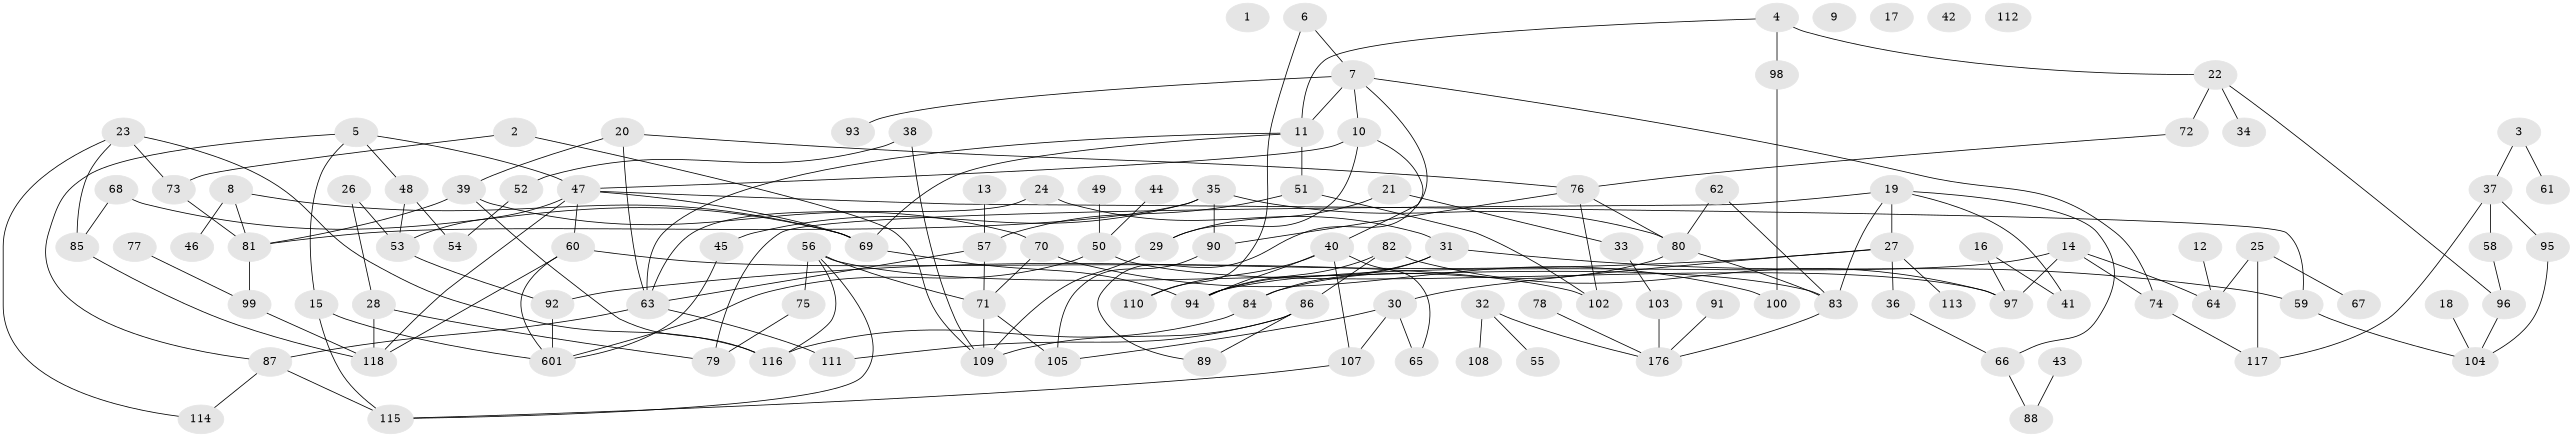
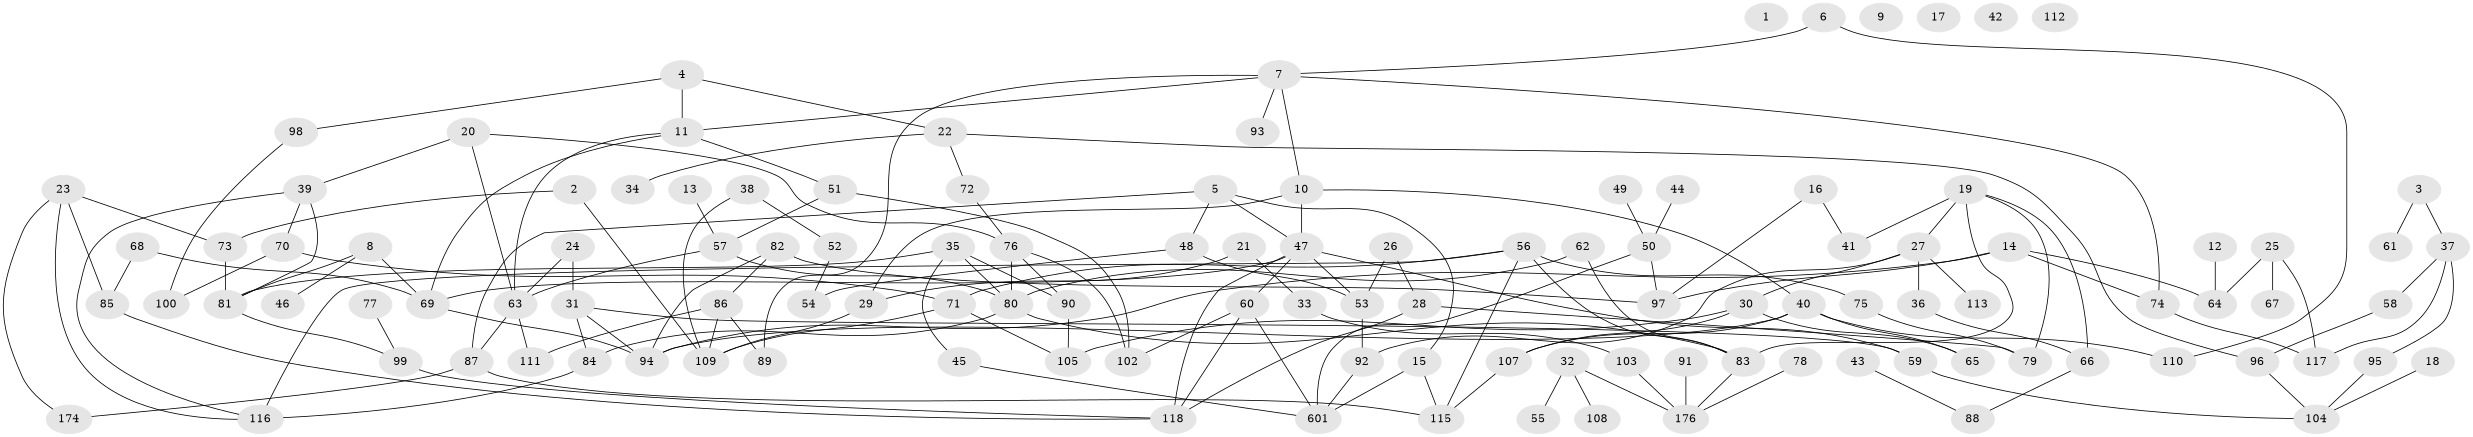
  graph {
    node [color=gray90 style=filled]
    1
    2
    73
    109
    81
    3
    37
    61
    117
    58
    95
    4
    11
    22
    98
    69
    51
    63
    34
    72
    96
    100
    5
    15
    47
    48
    87
    n28 [label=601]
    115
    53
    118
    59
    60
    54
-   114
+   114 [label=174]
    6
    7
    110
    10
    74
    89
    93
    29
    40
    8
    46
    94
    99
    9
    65
    107
    57
    102
    111
    12
    64
    13
    80
    14
    97
    16
    41
    17
    18
    104
    19
    27
    66
    79
    83
    30
    36
    92
    113
    88
    n76 [label=176]
    20
    39
    76
    116
    70
    90
    21
    33
    103
    23
    85
    24
    31
    84
    25
    67
    26
    28
    105
    32
    55
    108
    35
    45
    38
    52
    71
    42
    43
    44
    50
    49
    56
    75
    62
    86
    68
    77
    78
    82
    91
    112
    2 -- 73
    2 -- 109
    73 -- 81
    81 -- 99
    3 -- 37
    3 -- 61
    37 -- 117
    37 -- 58
    37 -- 95
    58 -- 96
    95 -- 104
    4 -- 11
    4 -- 22
    4 -- 98
    11 -- 69
    11 -- 51
    11 -- 63
    22 -- 34
    22 -- 72
    22 -- 96
    98 -- 100
    69 -- 94
    51 -- 57
    51 -- 102
    63 -- 87
    63 -- 111
    72 -- 76
    96 -- 104
    5 -- 15
    5 -- 47
    5 -- 48
    5 -- 87
    15 -- n28
    15 -- 115
    47 -- 69
    47 -- 53
    47 -- 118
    47 -- 59
    47 -- 60
    48 -- 53
    48 -- 54
    87 -- 115
    87 -- 114
    53 -- 92
    59 -- 104
    60 -- n28
    60 -- 118
    60 -- 102
    6 -- 7
    6 -- 110
    7 -- 11
    7 -- 10
    7 -- 74
    7 -- 89
    7 -- 93
    10 -- 47
    10 -- 29
    10 -- 40
    74 -- 117
    29 -- 109
    40 -- 110
    40 -- 94
    40 -- 65
    40 -- 107
    8 -- 81
    8 -- 69
    8 -- 46
    99 -- 118
    107 -- 115
    57 -- 63
-   57 -- 71
+   57 -- 80
    12 -- 64
    13 -- 57
    80 -- 83
    80 -- 84
    14 -- 74
    14 -- 94
    14 -- 64
    14 -- 97
    16 -- 97
    16 -- 41
    18 -- 104
    19 -- 41
    19 -- 27
    19 -- 66
    19 -- 79
    19 -- 83
    27 -- 30
    27 -- 36
    27 -- 92
    27 -- 113
    66 -- 88
    83 -- n76
    30 -- 65
    30 -- 107
    30 -- 105
    36 -- 66
    92 -- n28
    20 -- 63
    20 -- 39
    20 -- 76
    39 -- 81
    39 -- 116
    39 -- 70
    76 -- 102
    76 -- 80
    76 -- 90
    70 -- 100
    70 -- 71
    90 -- 105
    21 -- 29
    21 -- 33
    33 -- 103
    103 -- n76
    23 -- 73
    23 -- 114
    23 -- 116
    23 -- 85
    85 -- 118
    24 -- 63
    24 -- 31
    31 -- 59
    31 -- 94
    31 -- 84
    84 -- 116
    25 -- 117
    25 -- 64
    25 -- 67
    26 -- 53
    26 -- 28
    28 -- 118
    28 -- 79
    32 -- n76
    32 -- 55
    32 -- 108
    35 -- 81
    35 -- 80
    35 -- 90
    35 -- 45
    45 -- n28
    38 -- 109
    38 -- 52
    52 -- 54
    71 -- 109
    71 -- 105
    43 -- 88
    44 -- 50
    50 -- n28
    50 -- 97
    49 -- 50
    56 -- 115
    56 -- 83
    56 -- 116
    56 -- 71
    56 -- 75
    75 -- 79
    62 -- 80
    62 -- 83
    86 -- 109
    86 -- 89
    86 -- 111
    68 -- 69
    68 -- 85
    77 -- 99
    78 -- n76
    82 -- 94
    82 -- 97
    82 -- 86
    91 -- n76
  }
